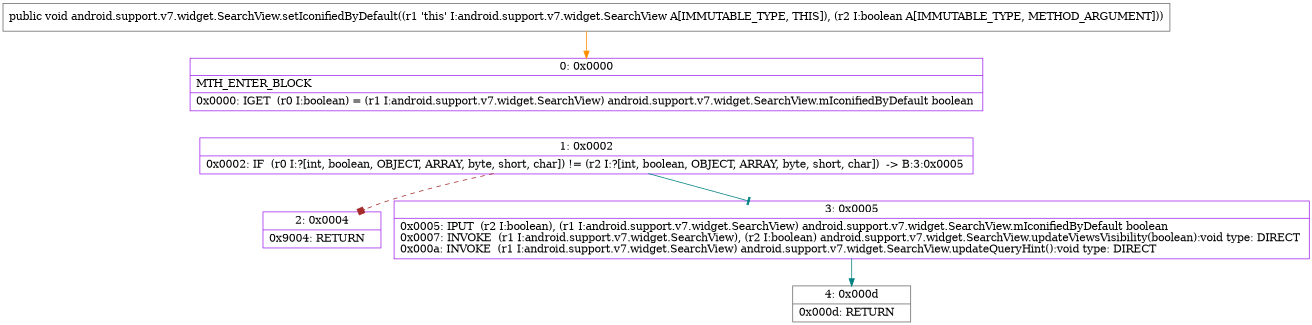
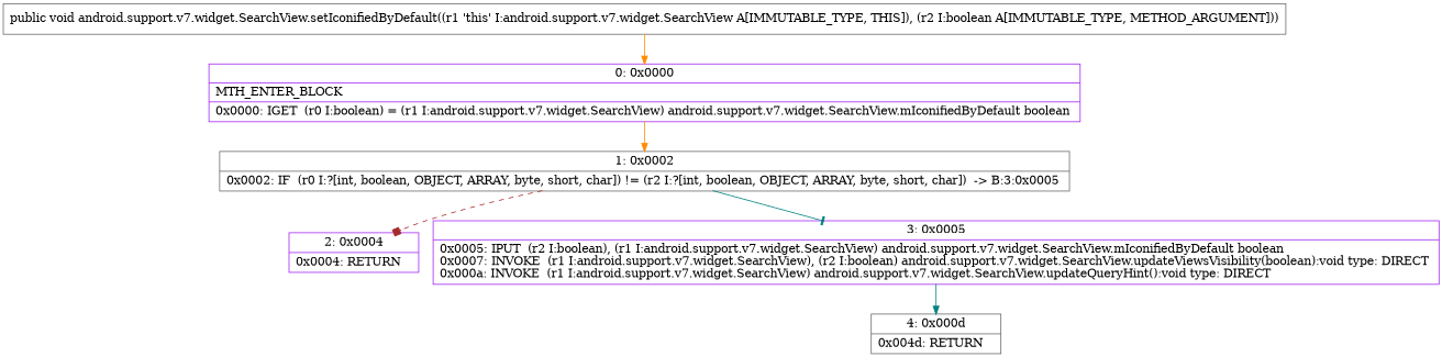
  digraph {
    node [color=purple shape=record]
    edge [arrowhead=normal color=darkorange]
    n1 [label="{0\:\ 0x0000|MTH_ENTER_BLOCK\l|0x0000: IGET  (r0 I:boolean) = (r1 I:android.support.v7.widget.SearchView) android.support.v7.widget.SearchView.mIconifiedByDefault boolean \l}"]
-   n2 [label="{1\:\ 0x0002|0x0002: IF  (r0 I:?[int, boolean, OBJECT, ARRAY, byte, short, char]) != (r2 I:?[int, boolean, OBJECT, ARRAY, byte, short, char])  \-\> B:3:0x0005 \l}"]
-   n3 [label="{2\:\ 0x0004|0x9004: RETURN   \l}"]
+   n2 [color=gray40 label="{1\:\ 0x0002|0x0002: IF  (r0 I:?[int, boolean, OBJECT, ARRAY, byte, short, char]) != (r2 I:?[int, boolean, OBJECT, ARRAY, byte, short, char])  \-\> B:3:0x0005 \l}"]
+   n3 [label="{2\:\ 0x0004|0x0004: RETURN   \l}"]
    n4 [label="{3\:\ 0x0005|0x0005: IPUT  (r2 I:boolean), (r1 I:android.support.v7.widget.SearchView) android.support.v7.widget.SearchView.mIconifiedByDefault boolean \l0x0007: INVOKE  (r1 I:android.support.v7.widget.SearchView), (r2 I:boolean) android.support.v7.widget.SearchView.updateViewsVisibility(boolean):void type: DIRECT \l0x000a: INVOKE  (r1 I:android.support.v7.widget.SearchView) android.support.v7.widget.SearchView.updateQueryHint():void type: DIRECT \l}"]
-   n5 [color=gray40 label="{4\:\ 0x000d|0x000d: RETURN   \l}"]
+   n5 [color=gray40 label="{4\:\ 0x000d|0x004d: RETURN   \l}"]
    n6 [color=gray40 label="{public void android.support.v7.widget.SearchView.setIconifiedByDefault((r1 'this' I:android.support.v7.widget.SearchView A[IMMUTABLE_TYPE, THIS]), (r2 I:boolean A[IMMUTABLE_TYPE, METHOD_ARGUMENT])) }"]
+   n1 -> n2
    n2 -> n3 [arrowhead=box color=brown style=dashed]
    n2 -> n4 [arrowhead=tee color=teal]
    n4 -> n5 [color=teal]
    n6 -> n1
  }
